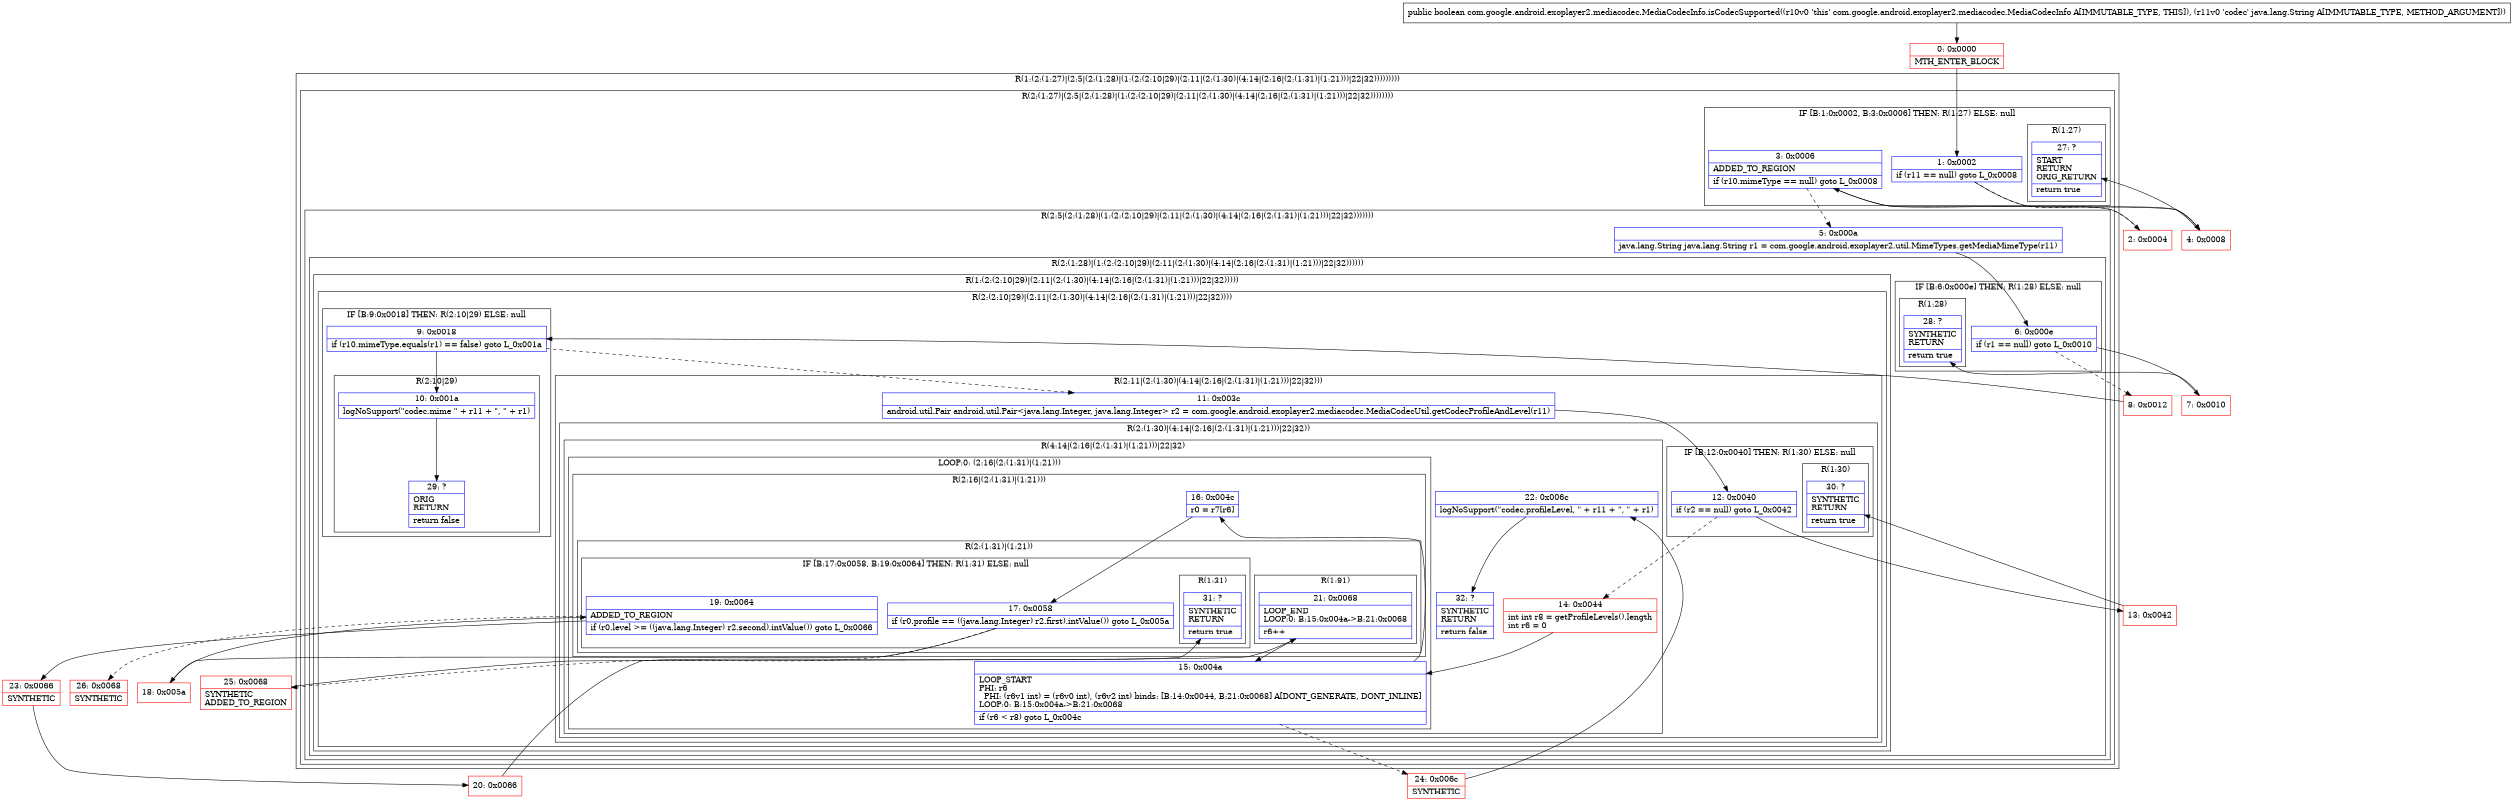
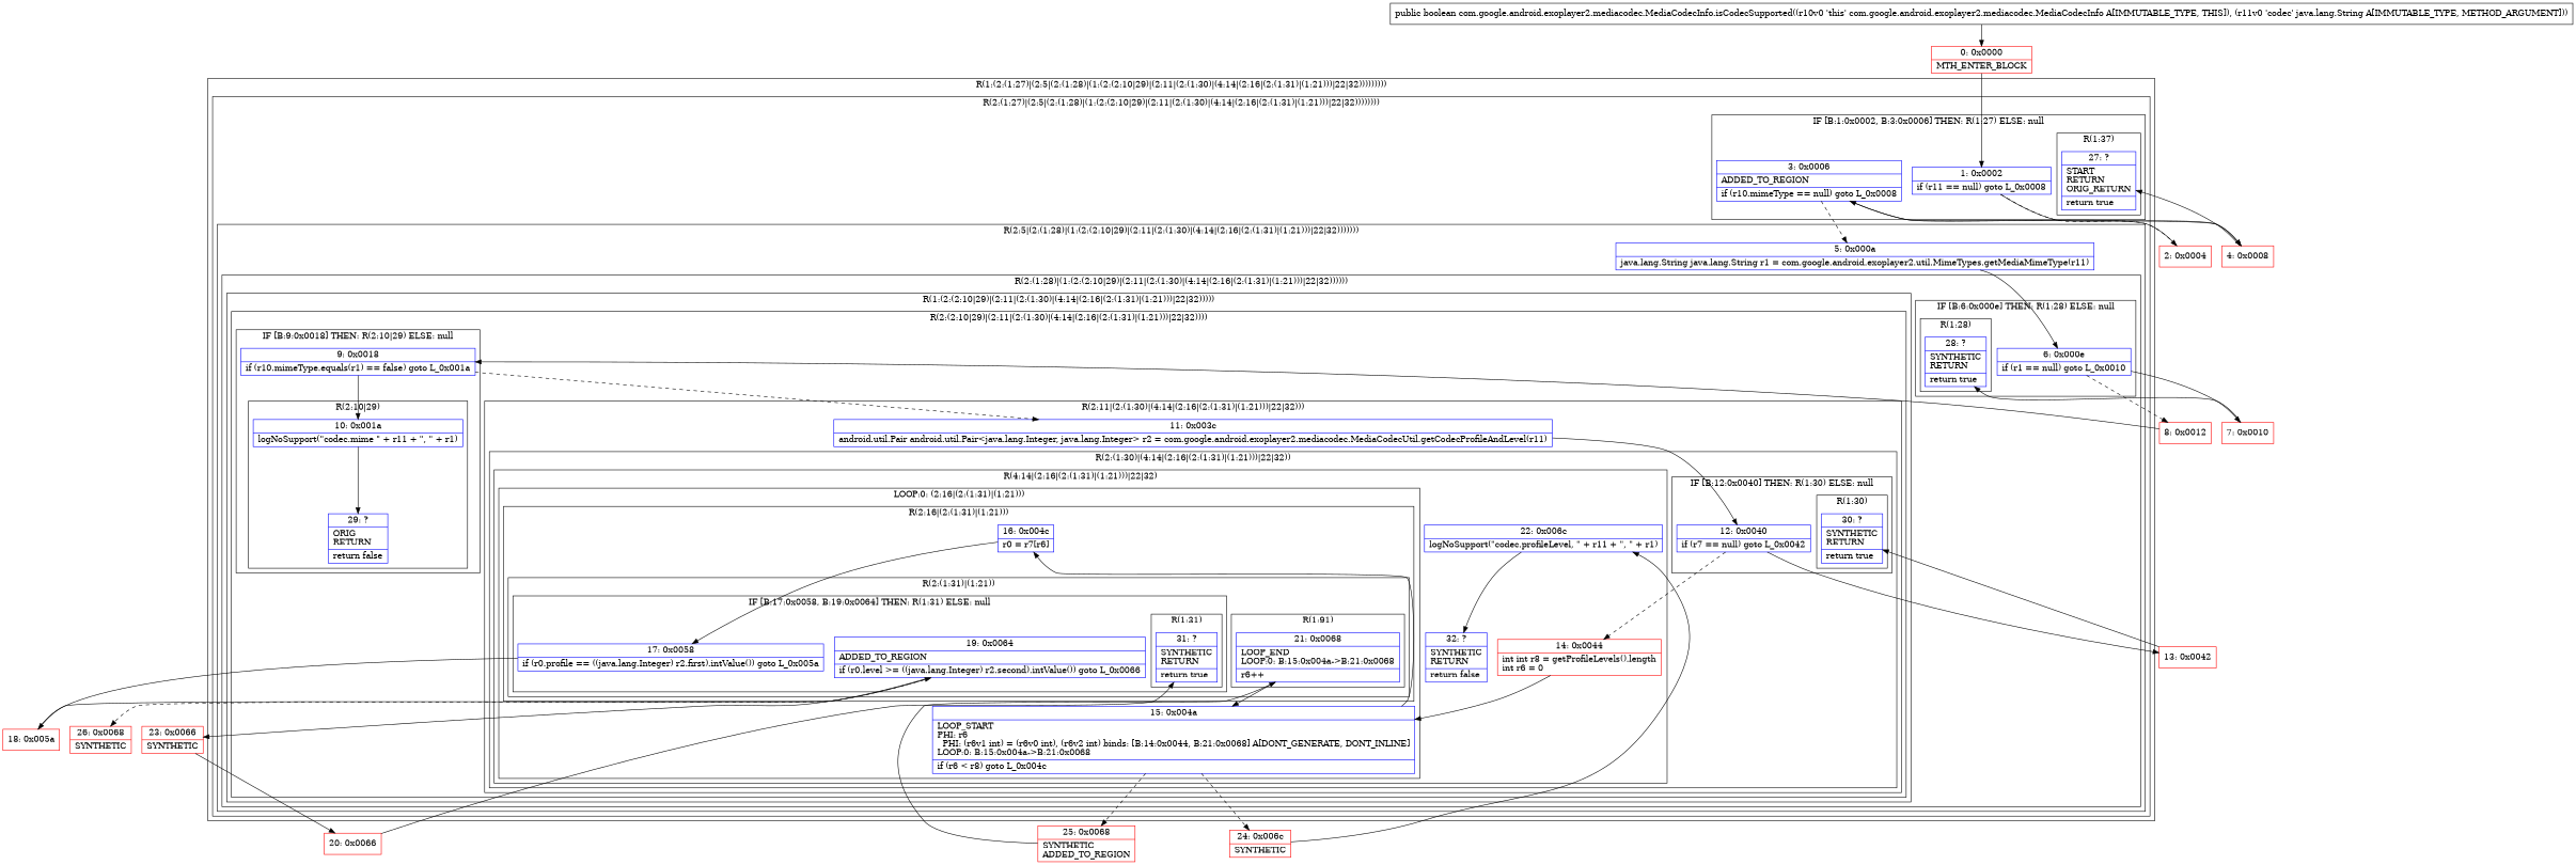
  digraph {
    node [color=blue shape=record]
    n1 [label="{27\:\ ?|START\lRETURN\lORIG_RETURN\l|return true\l}"]
    n2 [label="{1\:\ 0x0002|if (r11 == null) goto L_0x0008\l}"]
    n3 [label="{3\:\ 0x0006|ADDED_TO_REGION\l|if (r10.mimeType == null) goto L_0x0008\l}"]
    n4 [label="{28\:\ ?|SYNTHETIC\lRETURN\l|return true\l}"]
    n5 [label="{6\:\ 0x000e|if (r1 == null) goto L_0x0010\l}"]
    n6 [label="{10\:\ 0x001a|logNoSupport(\"codec.mime \" + r11 + \", \" + r1)\l}"]
    n7 [label="{29\:\ ?|ORIG\lRETURN\l|return false\l}"]
    n8 [label="{9\:\ 0x0018|if (r10.mimeType.equals(r1) == false) goto L_0x001a\l}"]
    n9 [label="{30\:\ ?|SYNTHETIC\lRETURN\l|return true\l}"]
-   n10 [label="{12\:\ 0x0040|if (r2 == null) goto L_0x0042\l}"]
+   n10 [label="{12\:\ 0x0040|if (r7 == null) goto L_0x0042\l}"]
    n11 [label="{31\:\ ?|SYNTHETIC\lRETURN\l|return true\l}"]
    n12 [label="{17\:\ 0x0058|if (r0.profile == ((java.lang.Integer) r2.first).intValue()) goto L_0x005a\l}"]
    n13 [label="{19\:\ 0x0064|ADDED_TO_REGION\l|if (r0.level \>= ((java.lang.Integer) r2.second).intValue()) goto L_0x0066\l}"]
    n14 [label="{21\:\ 0x0068|LOOP_END\lLOOP:0: B:15:0x004a\-\>B:21:0x0068\l|r6++\l}"]
    n15 [label="{16\:\ 0x004c|r0 = r7[r6]\l}"]
    n16 [label="{15\:\ 0x004a|LOOP_START\lPHI: r6 \l  PHI: (r6v1 int) = (r6v0 int), (r6v2 int) binds: [B:14:0x0044, B:21:0x0068] A[DONT_GENERATE, DONT_INLINE]\lLOOP:0: B:15:0x004a\-\>B:21:0x0068\l|if (r6 \< r8) goto L_0x004c\l}"]
    n17 [color=red label="{14\:\ 0x0044|int int r8 = getProfileLevels().length\lint r6 = 0\l}"]
    n18 [label="{22\:\ 0x006c|logNoSupport(\"codec.profileLevel, \" + r11 + \", \" + r1)\l}"]
    n19 [label="{32\:\ ?|SYNTHETIC\lRETURN\l|return false\l}"]
    n20 [label="{11\:\ 0x003c|android.util.Pair android.util.Pair\<java.lang.Integer, java.lang.Integer\> r2 = com.google.android.exoplayer2.mediacodec.MediaCodecUtil.getCodecProfileAndLevel(r11)\l}"]
    n21 [label="{5\:\ 0x000a|java.lang.String java.lang.String r1 = com.google.android.exoplayer2.util.MimeTypes.getMediaMimeType(r11)\l}"]
    n22 [color=red label="{2\:\ 0x0004}"]
    n23 [color=red label="{4\:\ 0x0008}"]
    n24 [color=red label="{7\:\ 0x0010}"]
    n25 [color=red label="{8\:\ 0x0012}"]
    n26 [color=red label="{13\:\ 0x0042}"]
    n27 [color=red label="{18\:\ 0x005a}"]
    n28 [color=red label="{25\:\ 0x0068|SYNTHETIC\lADDED_TO_REGION\l}"]
    n29 [color=red label="{23\:\ 0x0066|SYNTHETIC\l}"]
    n30 [color=red label="{26\:\ 0x0068|SYNTHETIC\l}"]
    n31 [color=red label="{24\:\ 0x006c|SYNTHETIC\l}"]
    n32 [color=red label="{20\:\ 0x0066}"]
    n33 [color=red label="{0\:\ 0x0000|MTH_ENTER_BLOCK\l}"]
    n34 [label="{public boolean com.google.android.exoplayer2.mediacodec.MediaCodecInfo.isCodecSupported((r10v0 'this' com.google.android.exoplayer2.mediacodec.MediaCodecInfo A[IMMUTABLE_TYPE, THIS]), (r11v0 'codec' java.lang.String A[IMMUTABLE_TYPE, METHOD_ARGUMENT])) }" color=""]
    subgraph cluster_1 {
      label="R(1:(2:(1:27)|(2:5|(2:(1:28)|(1:(2:(2:10|29)|(2:11|(2:(1:30)|(4:14|(2:16|(2:(1:31)|(1:21)))|22|32)))))))))"
      subgraph cluster_2 {
        label="R(2:(1:27)|(2:5|(2:(1:28)|(1:(2:(2:10|29)|(2:11|(2:(1:30)|(4:14|(2:16|(2:(1:31)|(1:21)))|22|32))))))))"
        subgraph cluster_3 {
          label="IF [B:1:0x0002, B:3:0x0006] THEN: R(1:27) ELSE: null"
          n2
          n3
          subgraph cluster_4 {
-           label="R(1:27)"
+           label="R(1:37)"
            n1
          }
        }
        subgraph cluster_5 {
          label="R(2:5|(2:(1:28)|(1:(2:(2:10|29)|(2:11|(2:(1:30)|(4:14|(2:16|(2:(1:31)|(1:21)))|22|32)))))))"
          n21
          subgraph cluster_6 {
            label="R(2:(1:28)|(1:(2:(2:10|29)|(2:11|(2:(1:30)|(4:14|(2:16|(2:(1:31)|(1:21)))|22|32))))))"
            subgraph cluster_7 {
              label="IF [B:6:0x000e] THEN: R(1:28) ELSE: null"
              n5
              subgraph cluster_8 {
                label="R(1:28)"
                n4
              }
            }
            subgraph cluster_9 {
              label="R(1:(2:(2:10|29)|(2:11|(2:(1:30)|(4:14|(2:16|(2:(1:31)|(1:21)))|22|32)))))"
              subgraph cluster_10 {
                label="R(2:(2:10|29)|(2:11|(2:(1:30)|(4:14|(2:16|(2:(1:31)|(1:21)))|22|32))))"
                subgraph cluster_11 {
                  label="IF [B:9:0x0018] THEN: R(2:10|29) ELSE: null"
                  n8
                  subgraph cluster_12 {
                    label="R(2:10|29)"
                    n6
                    n7
                  }
                }
                subgraph cluster_13 {
                  label="R(2:11|(2:(1:30)|(4:14|(2:16|(2:(1:31)|(1:21)))|22|32)))"
                  n20
                  subgraph cluster_14 {
                    label="R(2:(1:30)|(4:14|(2:16|(2:(1:31)|(1:21)))|22|32))"
                    subgraph cluster_15 {
                      label="IF [B:12:0x0040] THEN: R(1:30) ELSE: null"
                      n10
                      subgraph cluster_16 {
                        label="R(1:30)"
                        n9
                      }
                    }
                    subgraph cluster_17 {
                      label="R(4:14|(2:16|(2:(1:31)|(1:21)))|22|32)"
                      n17
                      n18
                      n19
                      subgraph cluster_18 {
                        label="LOOP:0: (2:16|(2:(1:31)|(1:21)))"
                        n16
                        subgraph cluster_19 {
                          label="R(2:16|(2:(1:31)|(1:21)))"
                          n15
                          subgraph cluster_20 {
                            label="R(2:(1:31)|(1:21))"
                            subgraph cluster_21 {
                              label="IF [B:17:0x0058, B:19:0x0064] THEN: R(1:31) ELSE: null"
                              n12
                              n13
                              subgraph cluster_22 {
                                label="R(1:31)"
                                n11
                              }
                            }
                            subgraph cluster_23 {
                              label="R(1:91)"
                              n14
                            }
                          }
                        }
                      }
                    }
                  }
                }
              }
            }
          }
        }
      }
    }
    n2 -> n22 [style=dashed]
    n2 -> n23
    n3 -> n21 [style=dashed]
    n3 -> n23
    n5 -> n24
    n5 -> n25 [style=dashed]
    n6 -> n7
    n8 -> n6
    n8 -> n20 [style=dashed]
    n10 -> n17 [style=dashed]
    n10 -> n26
    n12 -> n27
-   n12 -> n28 [style=dashed]
+   n16 -> n28 [style=dashed]
    n13 -> n29
    n13 -> n30 [style=dashed]
    n14 -> n16
    n15 -> n12
    n16 -> n15
    n16 -> n31 [style=dashed]
    n17 -> n16
    n18 -> n19
    n20 -> n10
    n21 -> n5
    n22 -> n3
    n23 -> n1
    n24 -> n4
    n25 -> n8
    n26 -> n9
    n27 -> n13
    n28 -> n14
    n29 -> n32
    n31 -> n18
    n32 -> n11
    n33 -> n2
    n34 -> n33
  }
